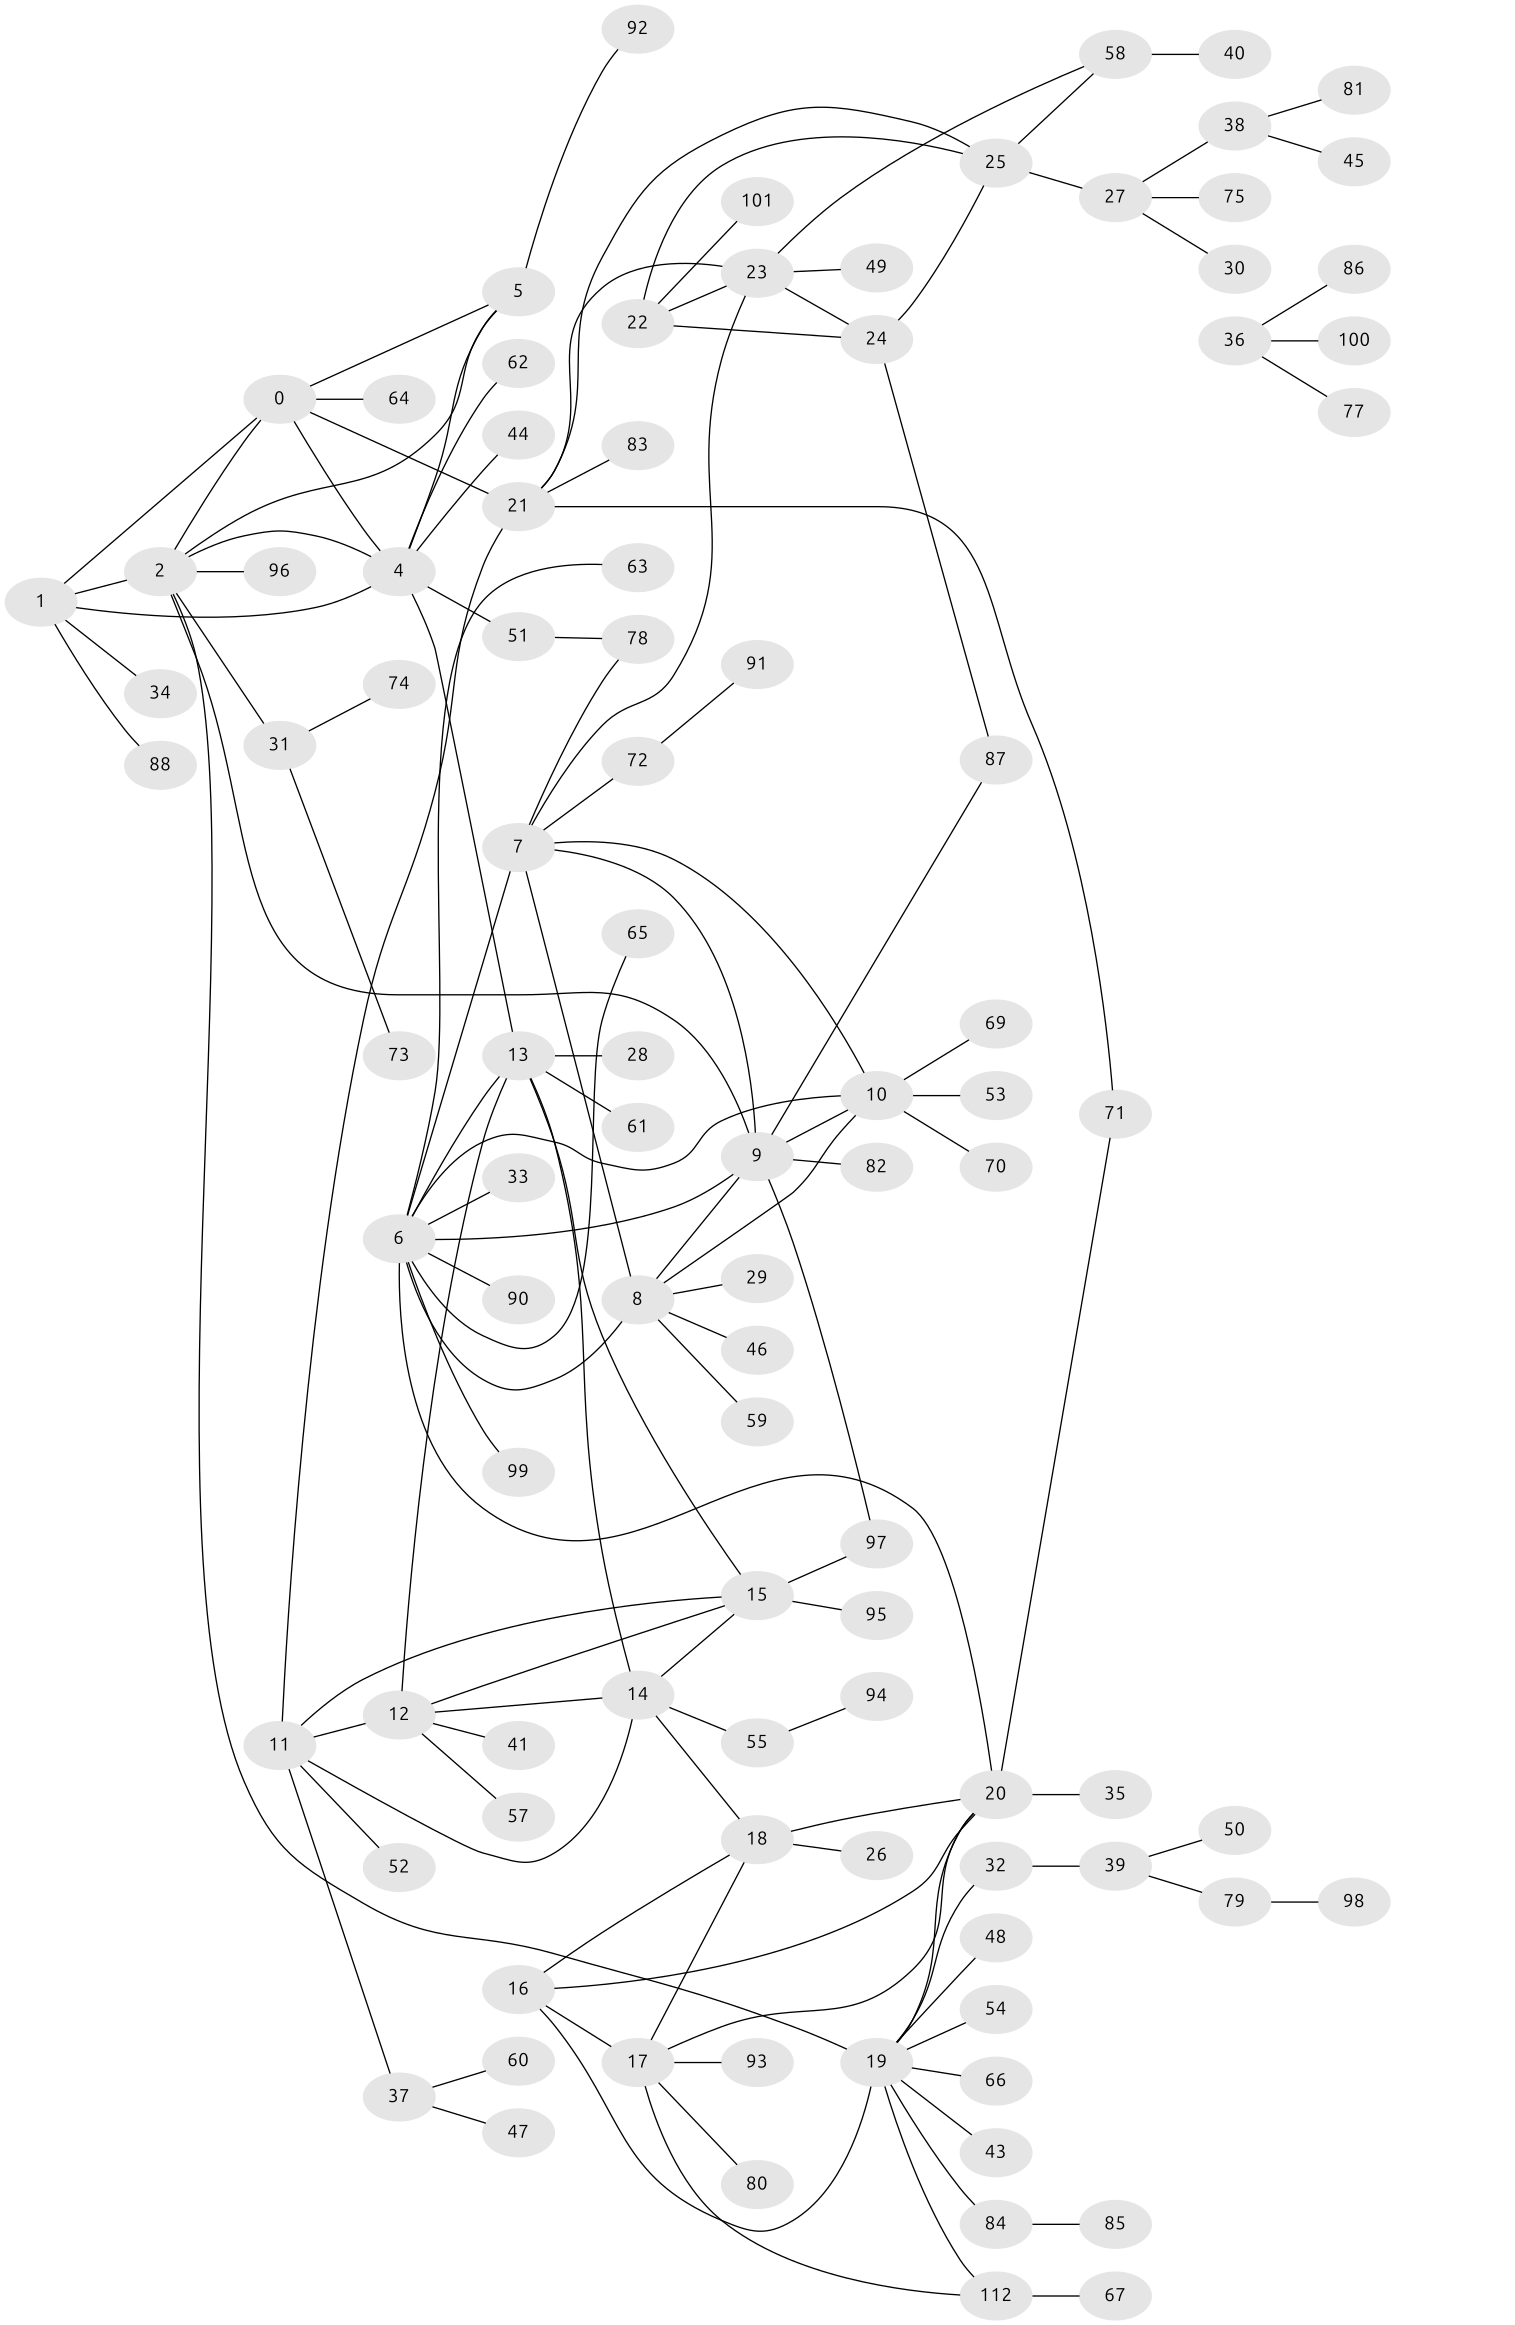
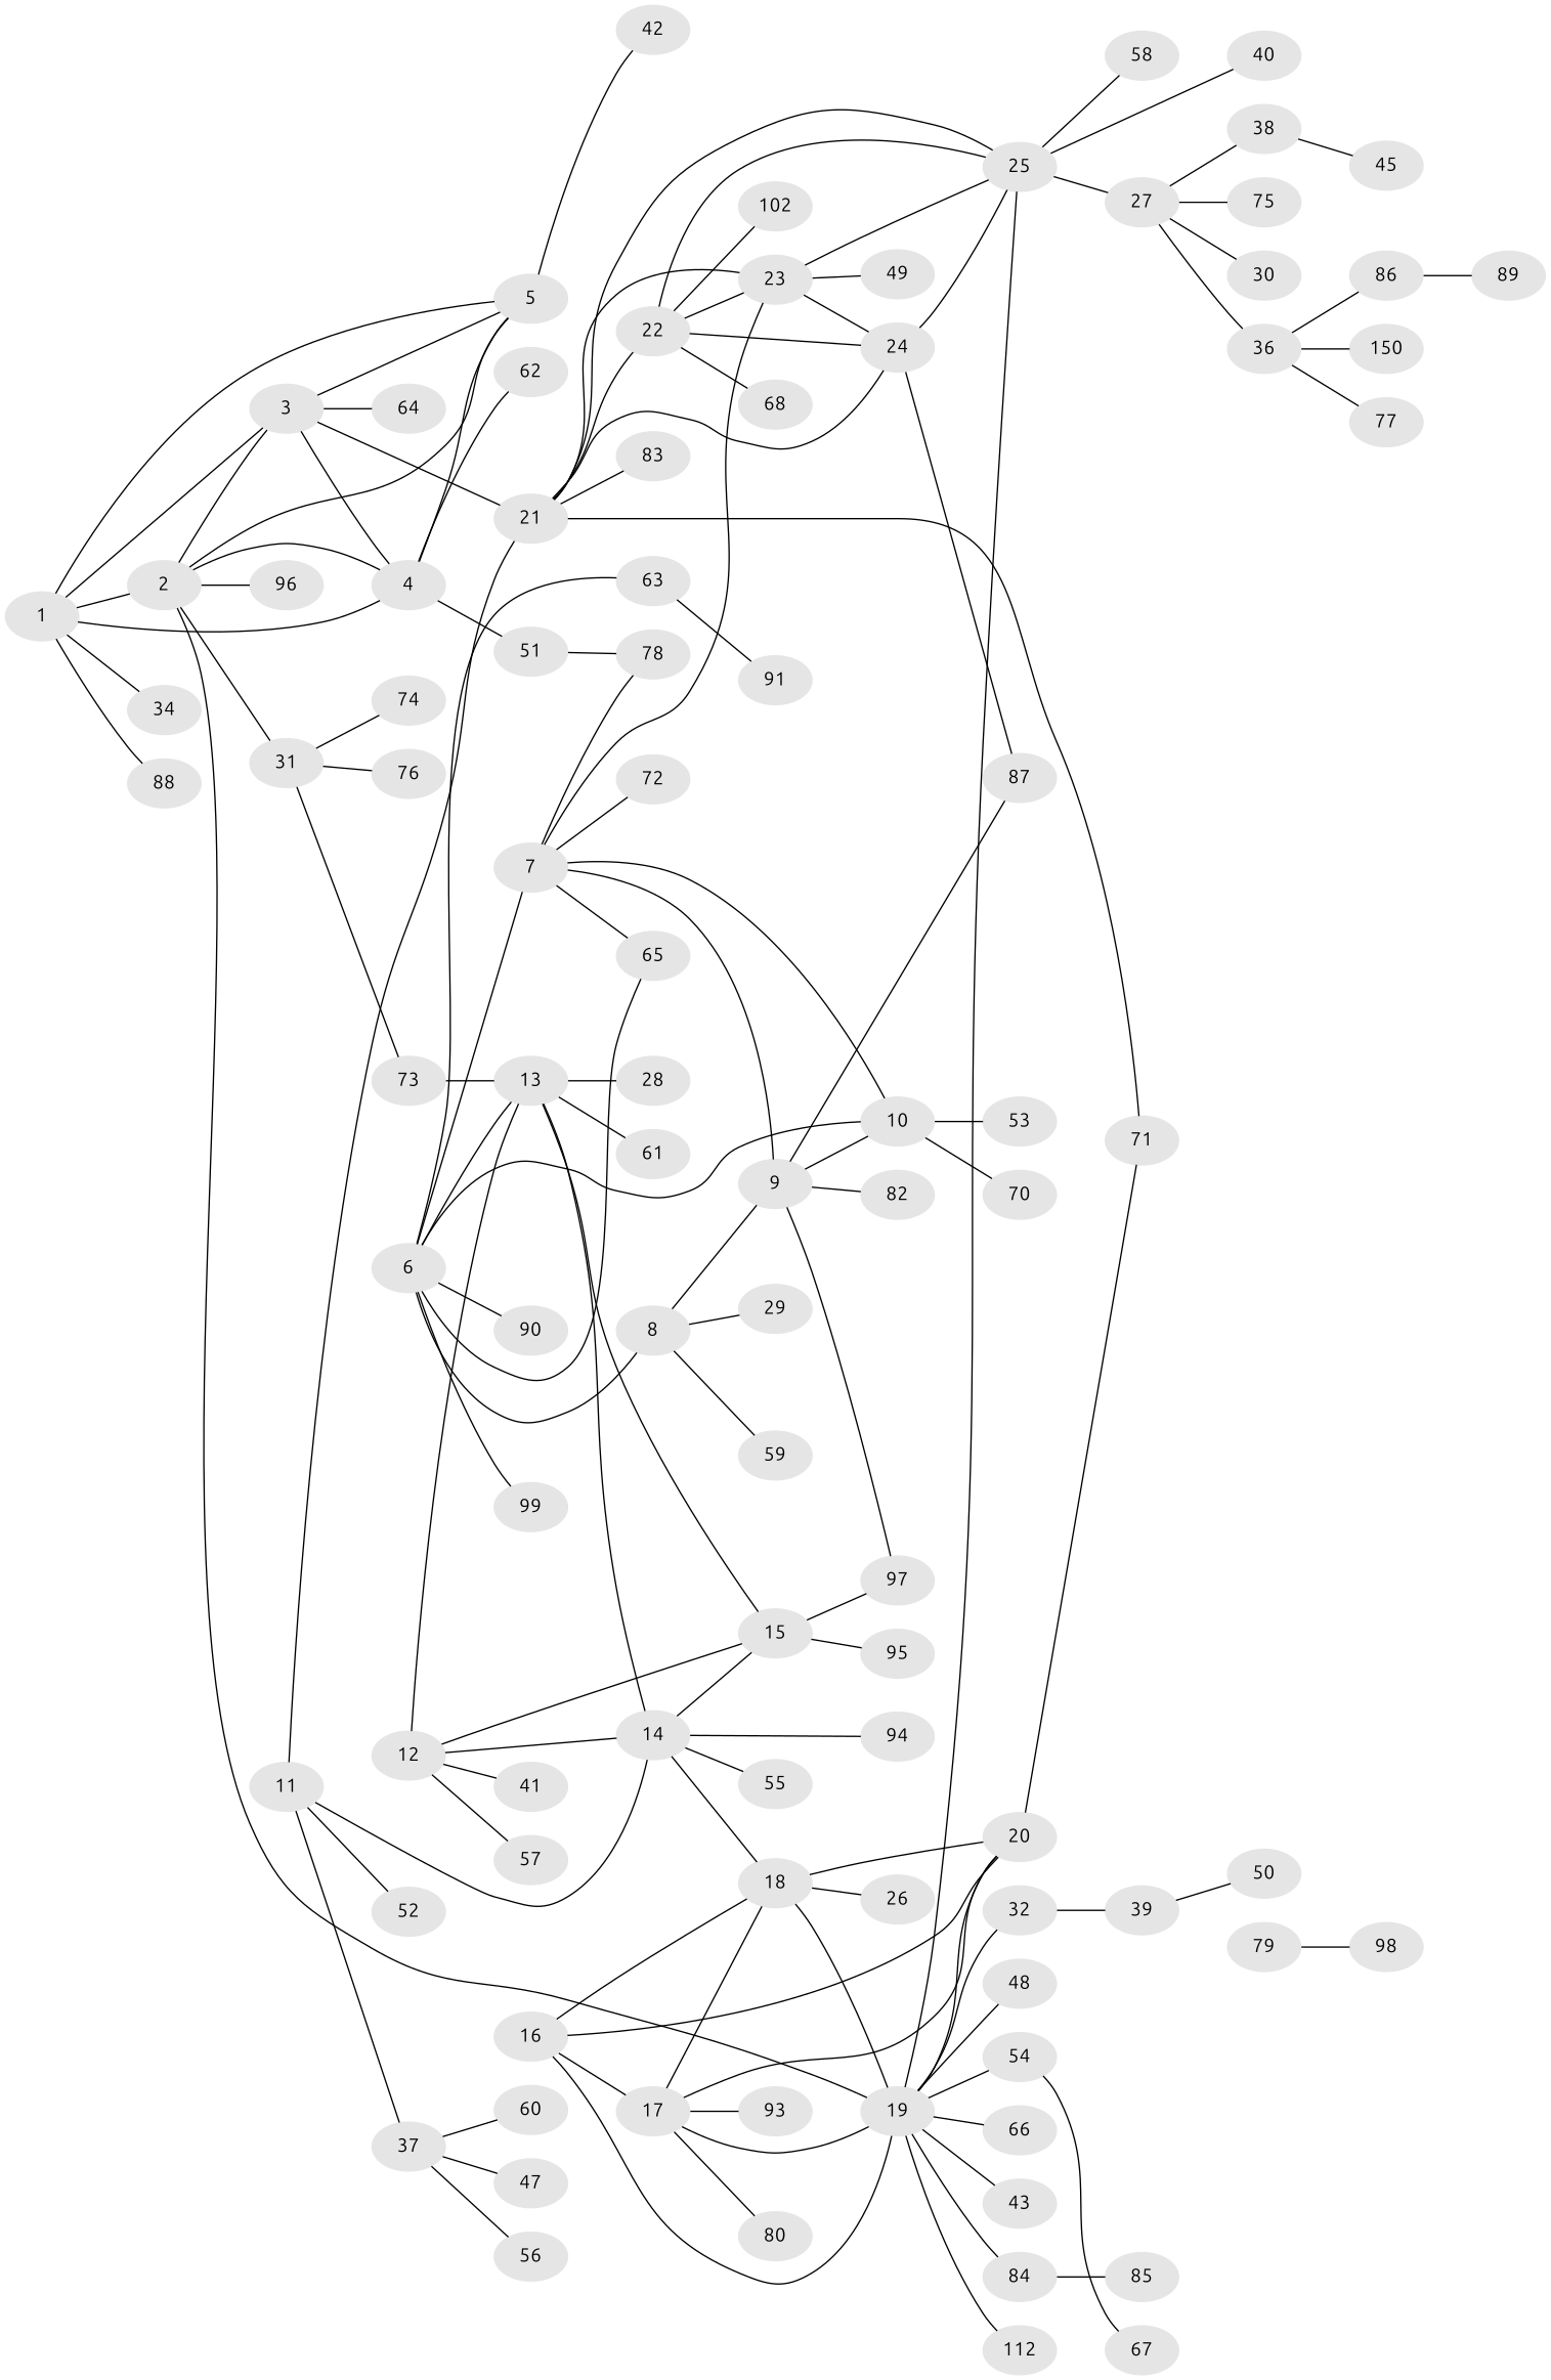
  graph {
    fontname=Ubuntu
    rankdir=LR
    node [color=gray90 fontname=Ubuntu style=filled]
    edge [fontname=Ubuntu]
    1
    2
-   3 [label=0]
+   3
    4
    5
    34
    88
    9
    19
    31
    96
    21
    64
    13
-   44
    51
    62
-   42 [label=92]
+   42
    10
    82
    87
    97
    20
    25
    32
    43
    48
    54
    66
    84
    n31 [label=112]
    73
    74
+   76
    23
    71
    22
    24
    83
    14
    15
    28
    61
    78
    6
    7
    8
-   33
    63
    65
    90
    99
    72
    29
-   46
    59
    53
-   69
    70
-   35
    49
    91
    11
    12
    37
    52
    41
    57
    18
    55
    94
    95
    47
+   56
    60
    26
    16
    17
    80
    93
    27
    40
    58
    39
    67
    85
-   101
+   68
+   101 [label=102]
    30
    36
    38
    75
    77
    86
-   100
+   100 [label=150]
    45
-   81
    50
    79
+   89
    98
    1 -- 2
    1 -- 3
    1 -- 4
+   1 -- 5
    1 -- 34
    1 -- 88
    2 -- 3
    2 -- 4
    2 -- 5
-   2 -- 9
    2 -- 19
    2 -- 31
    2 -- 96
    3 -- 4
    3 -- 5
    3 -- 21
    3 -- 64
    4 -- 5
-   4 -- 13
-   4 -- 44
+   73 -- 13
    4 -- 51
    4 -- 62
    5 -- 42
    9 -- 10
    9 -- 82
    9 -- 87
    9 -- 97
    19 -- 20
+   19 -- 25
    19 -- 32
    19 -- 43
    19 -- 48
    19 -- 54
    19 -- 66
    19 -- 84
    19 -- n31
    31 -- 73
    31 -- 74
+   31 -- 76
    21 -- 25
    21 -- 23
    21 -- 71
+   21 -- 22
+   21 -- 24
    21 -- 83
    13 -- 14
    13 -- 15
    13 -- 28
    13 -- 61
    51 -- 78
    10 -- 53
-   10 -- 69
    10 -- 70
    20 -- 71
-   20 -- 35
    25 -- 27
-   58 -- 40
+   25 -- 40
    25 -- 58
    32 -- 39
-   n31 -- 67
+   54 -- 67
    84 -- 85
-   23 -- 58
+   23 -- 25
    23 -- 24
    23 -- 49
    22 -- 25
    22 -- 23
    22 -- 24
+   22 -- 68
    22 -- 101
    24 -- 87
    24 -- 25
    14 -- 15
    14 -- 18
    14 -- 55
-   55 -- 94
+   14 -- 94
    15 -- 97
    15 -- 95
-   6 -- 9
    6 -- 13
    6 -- 10
-   6 -- 20
    6 -- 7
    6 -- 8
-   6 -- 33
    6 -- 63
    6 -- 65
    6 -- 90
    6 -- 99
    7 -- 9
    7 -- 10
    7 -- 23
    7 -- 78
-   7 -- 8
+   7 -- 65
    7 -- 72
    8 -- 9
-   8 -- 10
    8 -- 29
-   8 -- 46
    8 -- 59
-   72 -- 91
+   63 -- 91
    11 -- 21
    11 -- 14
-   11 -- 15
-   11 -- 12
    11 -- 37
    11 -- 52
    12 -- 13
    12 -- 14
    12 -- 15
    12 -- 41
    12 -- 57
    37 -- 47
+   37 -- 56
    37 -- 60
+   18 -- 19
    18 -- 20
    18 -- 26
    16 -- 19
    16 -- 20
    16 -- 18
    16 -- 17
-   17 -- n31
+   17 -- 19
    17 -- 20
    17 -- 18
    17 -- 80
    17 -- 93
    27 -- 30
+   27 -- 36
    27 -- 38
    27 -- 75
    39 -- 50
-   39 -- 79
    36 -- 77
    36 -- 86
    36 -- 100
    38 -- 45
-   38 -- 81
+   86 -- 89
    79 -- 98
  }
